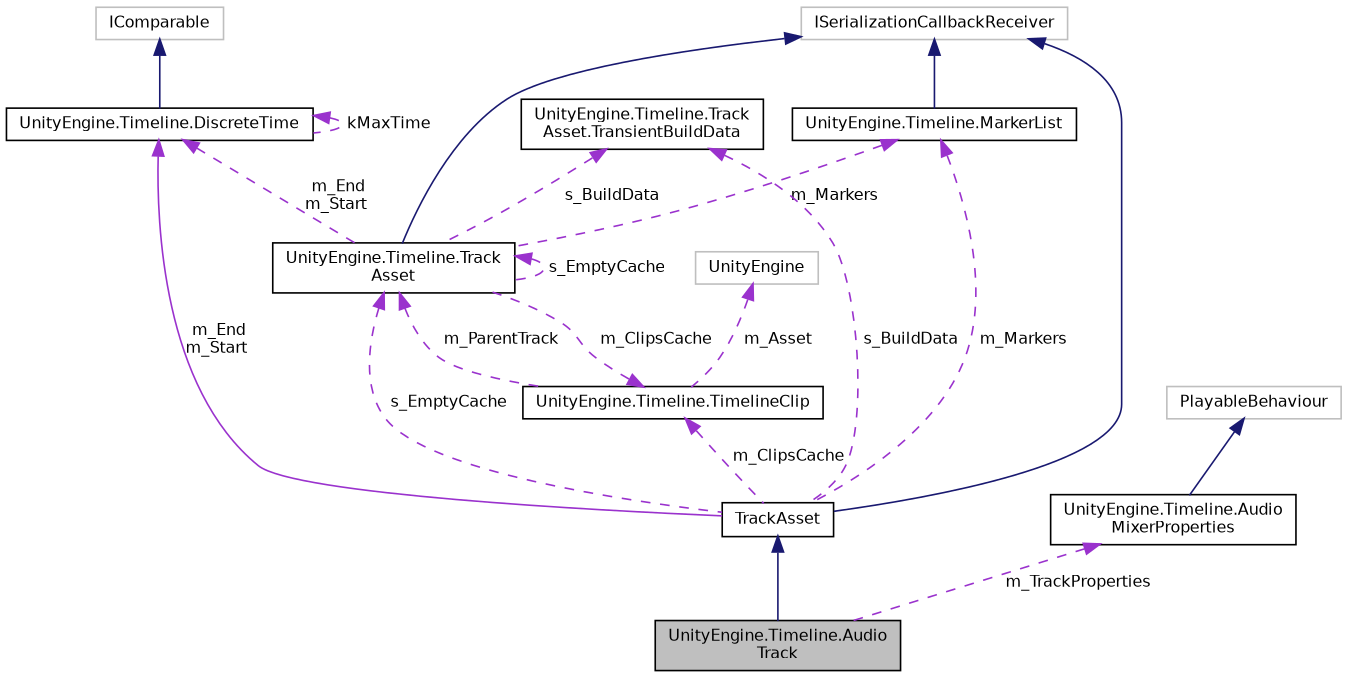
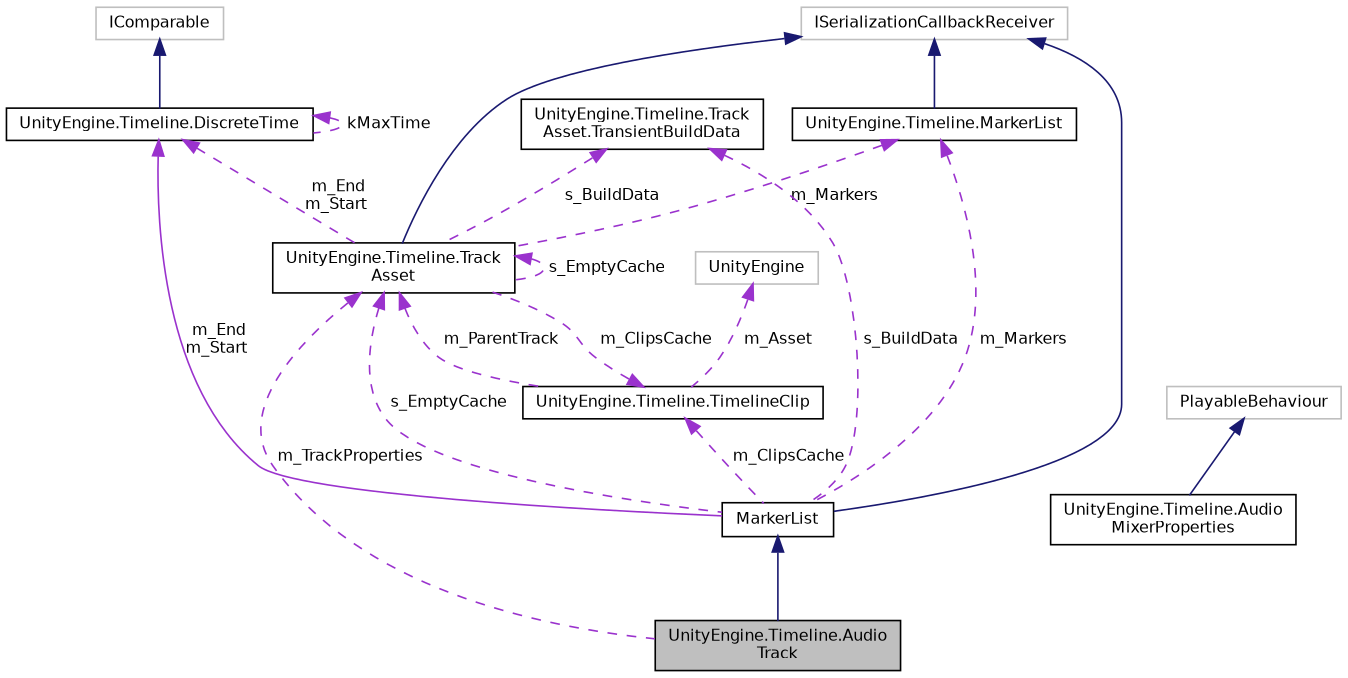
  digraph {
    rankdir=TB
    node [color=black fillcolor=white fontname=Helvetica fontsize=10 shape=record style=filled]
    edge [color=darkorchid3 dir=back fontname=Helvetica fontsize=10 labelfontname=Helvetica labelfontsize=10 style=dashed]
    n1 [fillcolor=grey75 fontcolor=black height=0.2 label="UnityEngine.Timeline.Audio\lTrack" width=0.4]
-   n2 [height=0.2 label=TrackAsset width=0.4]
+   n2 [height=0.2 label=MarkerList width=0.4]
    n3 [color=grey75 height=0.2 label=ISerializationCallbackReceiver width=0.4]
    n4 [height=0.2 label="UnityEngine.Timeline.MarkerList" width=0.4]
    n5 [height=0.2 label="UnityEngine.Timeline.Track\lAsset" width=0.4]
    n6 [height=0.2 label="UnityEngine.Timeline.TimelineClip" width=0.4]
    n7 [height=0.2 label="UnityEngine.Timeline.DiscreteTime" width=0.4]
    n8 [color=grey75 height=0.2 label=IComparable width=0.4]
    n9 [color=grey75 height=0.2 label=UnityEngine width=0.4]
    n10 [height=0.2 label="UnityEngine.Timeline.Track\lAsset.TransientBuildData" width=0.4]
    n11 [height=0.2 label="UnityEngine.Timeline.Audio\lMixerProperties" width=0.4]
    n12 [color=grey75 height=0.2 label=PlayableBehaviour width=0.4]
    n2 -> n1 [color=midnightblue style=solid]
    n3 -> n2 [color=midnightblue style=solid]
    n3 -> n4 [color=midnightblue style=solid]
    n3 -> n5 [color=midnightblue style=solid]
    n4 -> n2 [label=" m_Markers"]
    n4 -> n5 [label=" m_Markers"]
    n5 -> n2 [label=" s_EmptyCache"]
    n5 -> n5 [label=" s_EmptyCache"]
    n5 -> n6 [label=" m_ParentTrack"]
    n6 -> n2 [label=" m_ClipsCache"]
    n6 -> n5 [label=" m_ClipsCache"]
    n7 -> n2 [label=" m_End\nm_Start" style=solid]
    n7 -> n5 [label=" m_End\nm_Start"]
    n7 -> n7 [label=" kMaxTime"]
    n8 -> n7 [color=midnightblue style=solid]
    n9 -> n6 [label=" m_Asset"]
    n10 -> n2 [label=" s_BuildData"]
    n10 -> n5 [label=" s_BuildData"]
-   n11 -> n1 [label=" m_TrackProperties"]
+   n5 -> n1 [label=" m_TrackProperties"]
    n12 -> n11 [color=midnightblue style=solid]
  }
